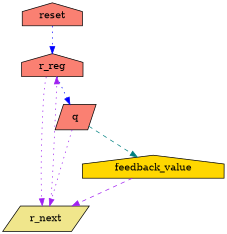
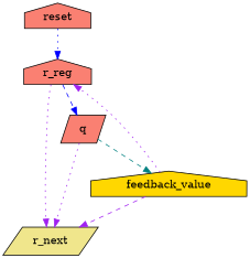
  strict digraph {
    node [fillcolor=salmon shape=house style=filled]
    edge [color=purple style=dotted weight=1.0]
    reset
    r_reg
    r_next [fillcolor=khaki shape=parallelogram]
    q [shape=parallelogram]
    feedback_value [fillcolor=gold]
    reset -> r_reg [color=blue weight=2.0]
    r_reg -> r_next
-   r_reg -> q [color=blue]
-   r_next -> r_reg
+   r_reg -> q [color=blue style=dashed]
+   feedback_value -> r_reg
    q -> r_next
    q -> feedback_value [color=teal style=dashed]
    feedback_value -> r_next [style=dashed]
  }
